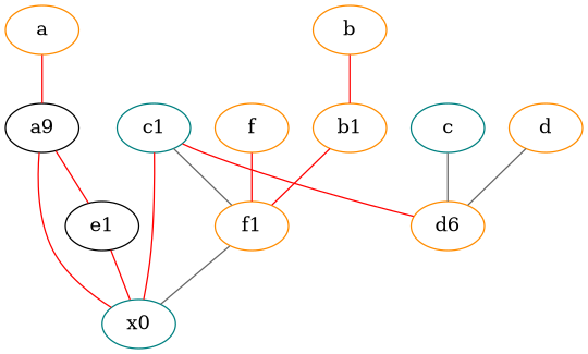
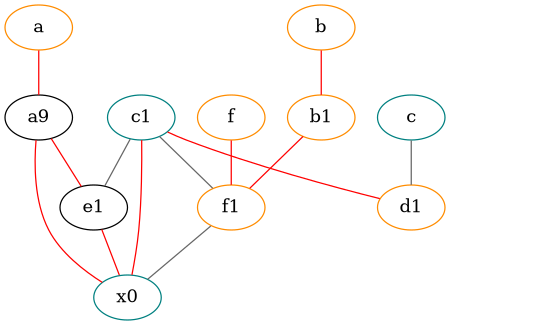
  graph {
    node [color=darkorange labelfontsize=50]
    edge [color=red]
    f
    f1
    x0 [color=teal]
    c1 [color=teal]
-   d1 [label=d6]
+   d1
    e1 [color=black]
    c [color=teal]
    n8 [color=black label=a9]
    a
    b1
-   d
    b
    f -- f1
    f1 -- x0 [color=gray40]
    c1 -- f1 [color=gray40]
    c1 -- x0
    c1 -- d1
+   c1 -- e1 [color=gray40]
    e1 -- x0
    c -- d1 [color=gray40]
    n8 -- x0
    n8 -- e1
    a -- n8
    b1 -- f1
-   d -- d1 [color=gray40]
    b -- b1
  }
